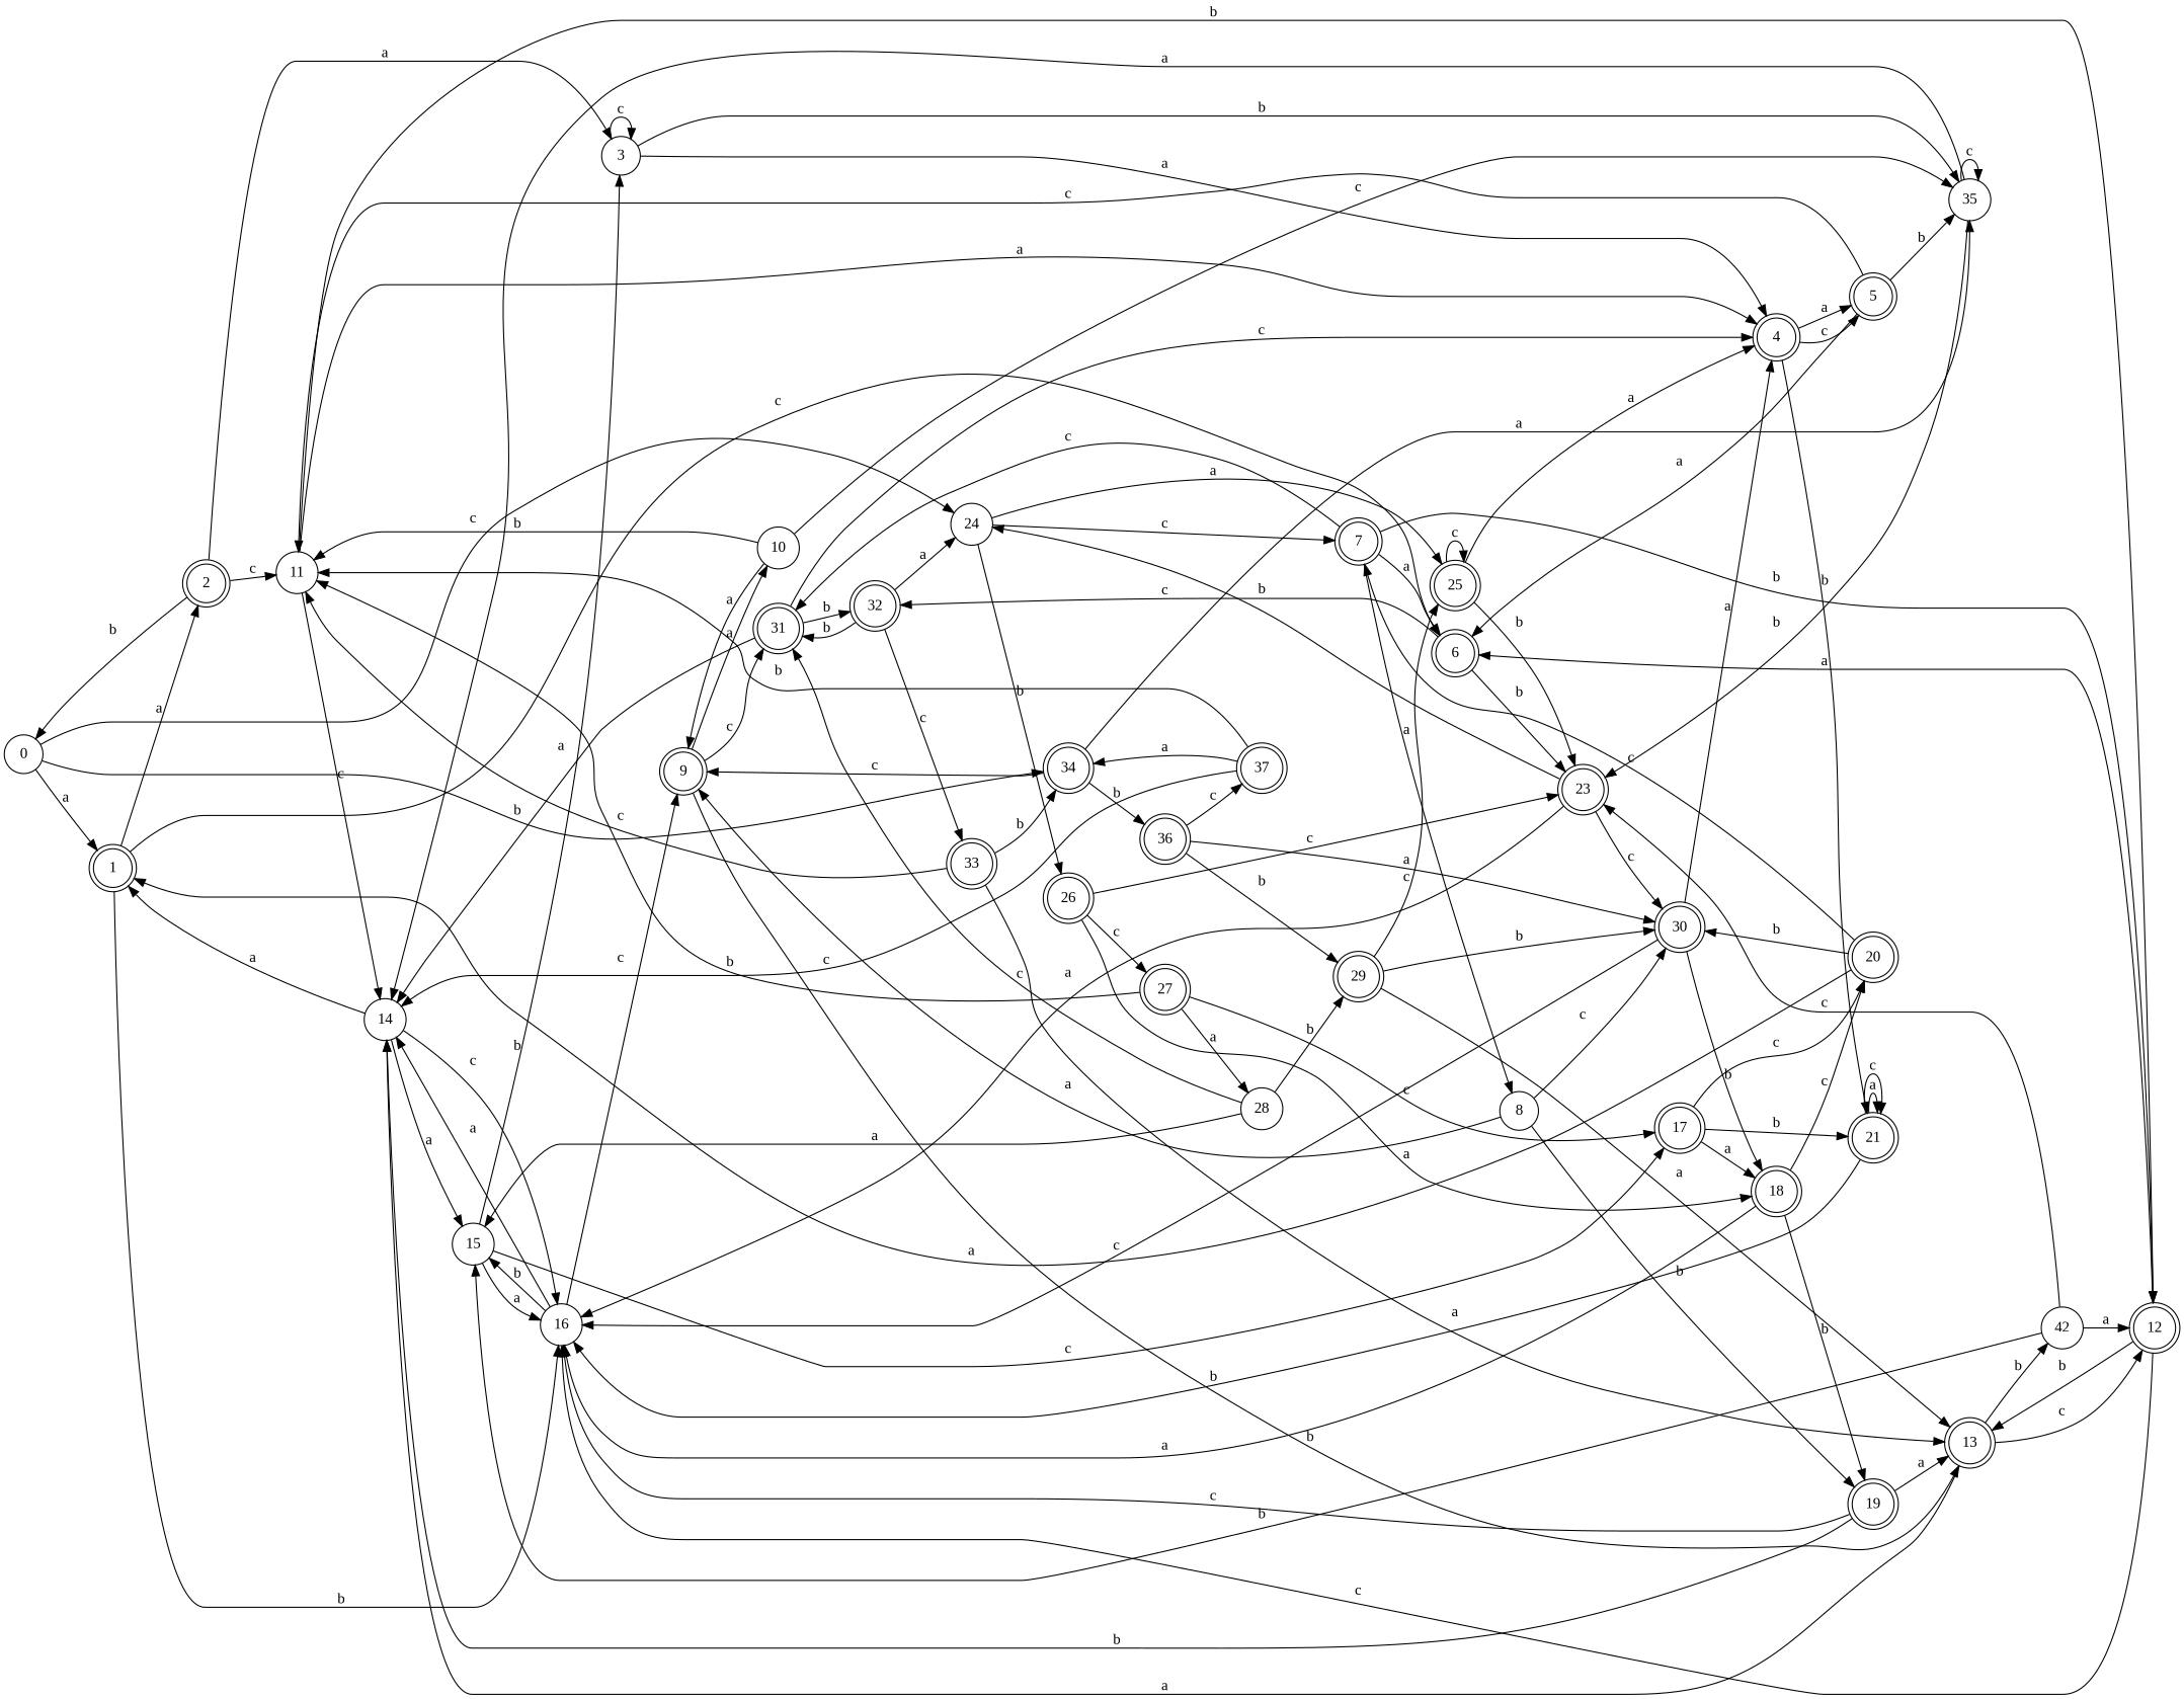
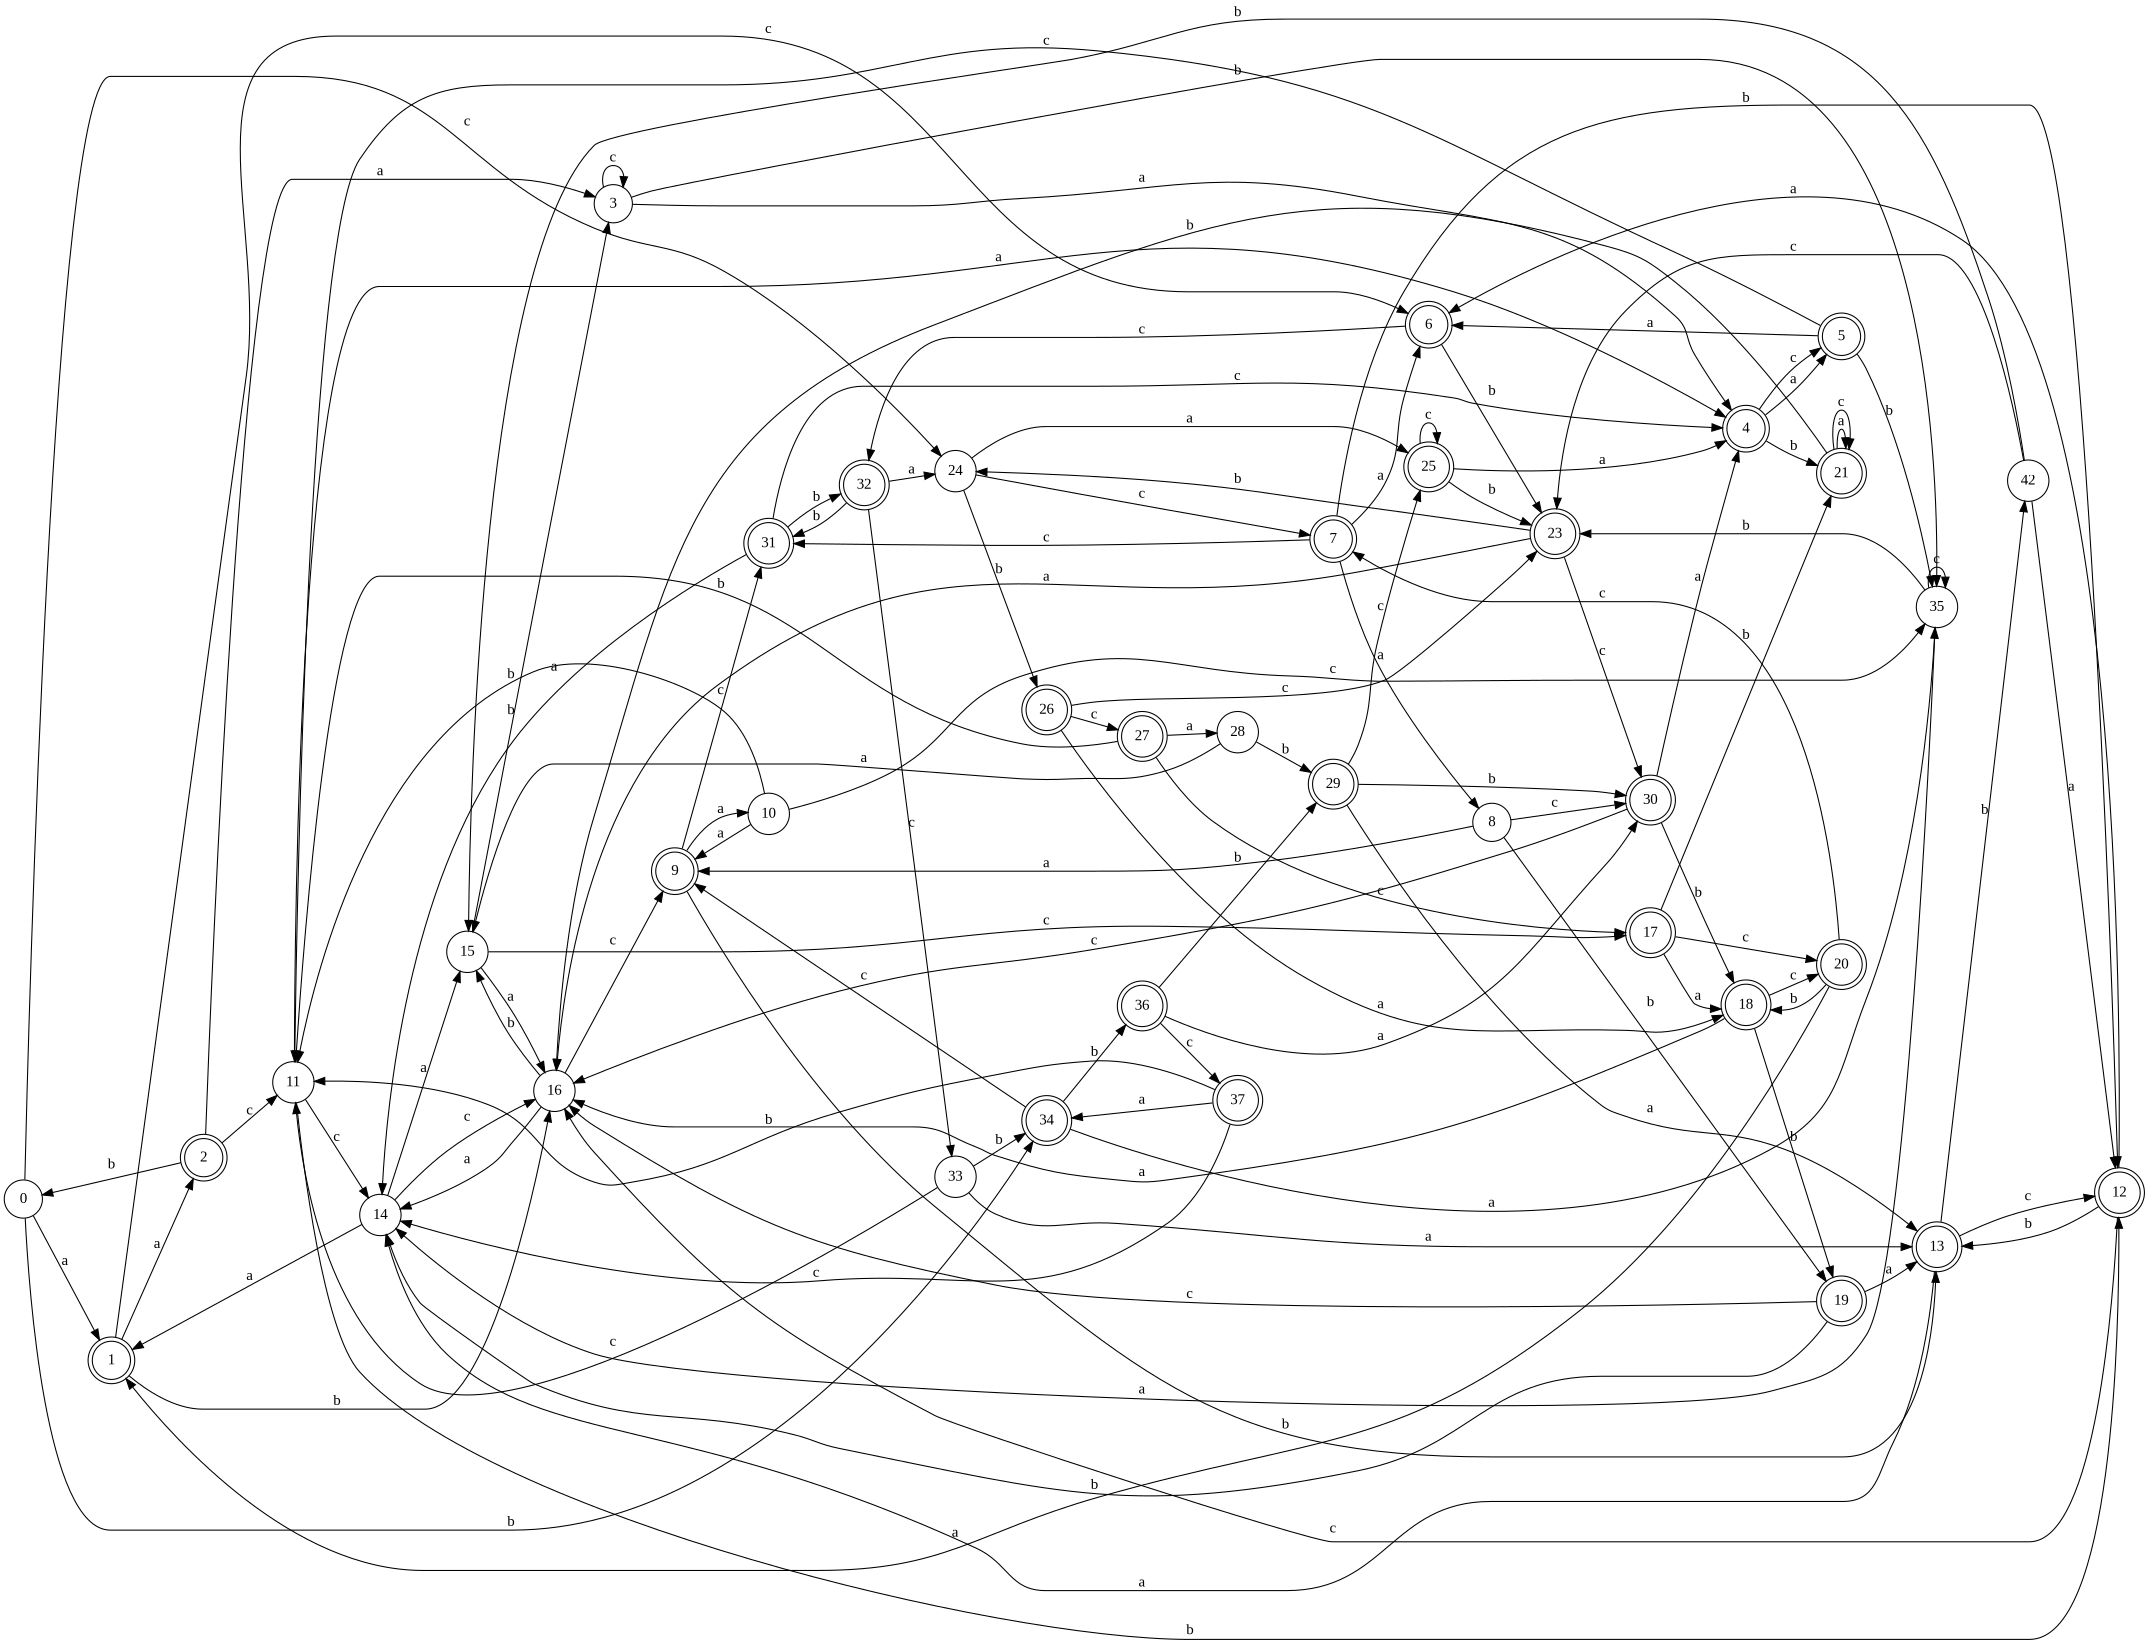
  digraph {
    fontname="Liberation Serif"
    rankdir=LR
    node [color=black fillcolor=white fontname="Liberation Serif" shape=doublecircle style="rounded,filled"]
    edge [fontname="Liberation Serif"]
    n1 [label=0 shape=circle style=filled]
    n2 [label=1]
    n3 [label=24 shape=circle style=filled]
    n4 [label=34]
    n5 [label=2]
    n6 [label=6]
    n7 [label=16 shape=circle style=filled]
    n8 [label=7]
    n9 [label=25]
    n10 [label=26]
    n11 [label=35 shape=circle style=filled]
    n12 [label=9]
    n13 [label=36]
    n14 [label=3 shape=circle style=filled]
    n15 [label=11 shape=circle style=filled]
    n16 [label=23]
    n17 [label=32]
    n18 [label=14 shape=circle style=filled]
    n19 [label=15 shape=circle style=filled]
    n20 [label=4]
    n21 [label=12]
    n22 [label=5]
    n23 [label=21]
    n24 [label=8 shape=circle style=filled]
    n25 [label=31]
    n26 [label=30]
-   n27 [label=33]
+   n27 [label=33 shape=circle]
    n28 [label=19]
    n29 [label=13]
    n30 [label=10 shape=circle style=filled]
    n31 [label=18]
    n32 [label=42 shape=circle style=filled]
    n33 [label=17]
    n34 [label=20]
    n35 [label=27]
    n36 [label=28 shape=circle style=filled]
    n37 [label=29]
    n38 [label=37]
    n1 -> n2 [label=a]
    n1 -> n3 [label=c]
    n1 -> n4 [label=b]
    n2 -> n5 [label=a]
    n2 -> n6 [label=c]
    n2 -> n7 [label=b]
    n3 -> n8 [label=c]
    n3 -> n9 [label=a]
    n3 -> n10 [label=b]
    n4 -> n11 [label=a]
    n4 -> n12 [label=c]
    n4 -> n13 [label=b]
    n5 -> n1 [label=b]
    n5 -> n14 [label=a]
    n5 -> n15 [label=c]
    n6 -> n16 [label=b]
    n6 -> n17 [label=c]
    n7 -> n12 [label=c]
    n7 -> n18 [label=a]
    n7 -> n19 [label=b]
    n8 -> n6 [label=a]
    n8 -> n21 [label=b]
    n8 -> n24 [label=a]
    n8 -> n25 [label=c]
    n9 -> n9 [label=c]
    n9 -> n16 [label=b]
    n9 -> n20 [label=a]
    n10 -> n16 [label=c]
    n10 -> n31 [label=a]
    n10 -> n35 [label=c]
    n11 -> n11 [label=c]
    n11 -> n16 [label=b]
    n11 -> n18 [label=a]
    n12 -> n25 [label=c]
    n12 -> n29 [label=b]
    n12 -> n30 [label=a]
    n13 -> n26 [label=a]
    n13 -> n37 [label=b]
    n13 -> n38 [label=c]
    n14 -> n11 [label=b]
    n14 -> n14 [label=c]
    n14 -> n20 [label=a]
    n15 -> n18 [label=c]
    n15 -> n20 [label=a]
    n15 -> n21 [label=b]
    n16 -> n3 [label=b]
    n16 -> n7 [label=a]
    n16 -> n26 [label=c]
    n17 -> n3 [label=a]
    n17 -> n25 [label=b]
    n17 -> n27 [label=c]
    n18 -> n2 [label=a]
    n18 -> n7 [label=c]
    n18 -> n19 [label=a]
    n19 -> n7 [label=a]
    n19 -> n14 [label=b]
    n19 -> n33 [label=c]
    n20 -> n22 [label=a]
    n20 -> n22 [label=c]
    n20 -> n23 [label=b]
    n21 -> n6 [label=a]
    n21 -> n7 [label=c]
    n21 -> n29 [label=b]
    n22 -> n6 [label=a]
    n22 -> n11 [label=b]
    n22 -> n15 [label=c]
    n23 -> n7 [label=b]
    n23 -> n23 [label=a]
    n23 -> n23 [label=c]
    n24 -> n12 [label=a]
    n24 -> n26 [label=c]
    n24 -> n28 [label=b]
    n25 -> n17 [label=b]
    n25 -> n18 [label=a]
    n25 -> n20 [label=c]
    n26 -> n7 [label=c]
    n26 -> n20 [label=a]
    n26 -> n31 [label=b]
    n27 -> n4 [label=b]
    n27 -> n15 [label=c]
    n27 -> n29 [label=a]
    n28 -> n7 [label=c]
    n28 -> n18 [label=b]
    n28 -> n29 [label=a]
    n29 -> n18 [label=a]
    n29 -> n21 [label=c]
    n29 -> n32 [label=b]
    n30 -> n11 [label=c]
    n30 -> n12 [label=a]
    n30 -> n15 [label=b]
    n31 -> n7 [label=a]
    n31 -> n28 [label=b]
    n31 -> n34 [label=c]
    n32 -> n16 [label=c]
    n32 -> n19 [label=b]
    n32 -> n21 [label=a]
    n33 -> n23 [label=b]
    n33 -> n31 [label=a]
    n33 -> n34 [label=c]
    n34 -> n2 [label=a]
    n34 -> n8 [label=c]
-   n34 -> n26 [label=b]
+   n34 -> n31 [label=b]
    n35 -> n15 [label=b]
    n35 -> n33 [label=c]
    n35 -> n36 [label=a]
    n36 -> n19 [label=a]
-   n36 -> n25 [label=c]
    n36 -> n37 [label=b]
    n37 -> n9 [label=c]
    n37 -> n26 [label=b]
    n37 -> n29 [label=a]
    n38 -> n4 [label=a]
    n38 -> n15 [label=b]
    n38 -> n18 [label=c]
  }
